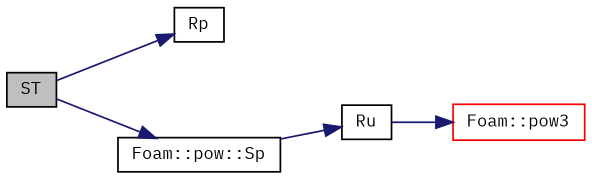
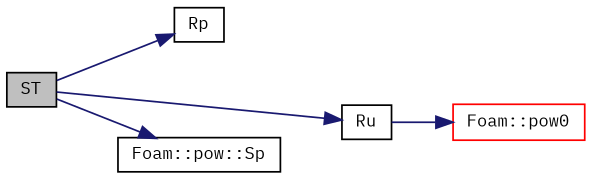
  digraph {
    fontname="IBM Plex Mono"
    rankdir=LR
    node [color=black fontname="IBM Plex Mono" fontsize=10 shape=record]
    edge [color=midnightblue fontname="IBM Plex Mono" fontsize=10 labelfontname=Helvetica labelfontsize=10 style=solid]
    n1 [fillcolor=grey75 fontcolor=black height=0.2 label=ST style=filled width=0.4]
    n2 [height=0.2 label=Rp width=0.4]
    n3 [height=0.2 label=Ru width=0.4]
    n4 [height=0.2 label="Foam::pow::Sp" width=0.4]
-   n5 [color=red height=0.2 label="Foam::pow3" width=0.4]
+   n5 [color=red height=0.2 label="Foam::pow0" width=0.4]
    n1 -> n2
-   n4 -> n3
+   n1 -> n3
    n1 -> n4
    n3 -> n5
  }
